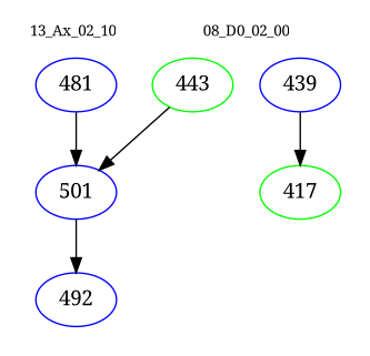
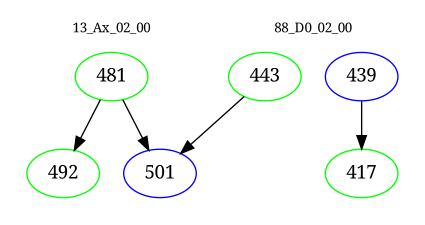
  digraph {
    fontname="Noto Serif"
    node [color=green fontname="Noto Serif"]
    edge [color=black fontname="Noto Serif"]
-   n1 [color=blue label=481]
+   n1 [label=481]
    n2 [color=blue label=501]
-   n3 [color=blue label=492]
+   n3 [label=492]
    n4 [label=443]
    n5 [color=blue label=439]
    n6 [label=417]
    subgraph cluster_1 {
      color=white
      fontsize=10
-     label="13_Ax_02_10"
+     label="13_Ax_02_00"
      n1
      n2
      n3
    }
    subgraph cluster_2 {
      color=white
      fontsize=10
-     label="08_D0_02_00"
+     label="88_D0_02_00"
      n4
      n5
      n6
    }
    n1 -> n2
-   n2 -> n3
+   n1 -> n3
    n4 -> n2
    n5 -> n6
  }
